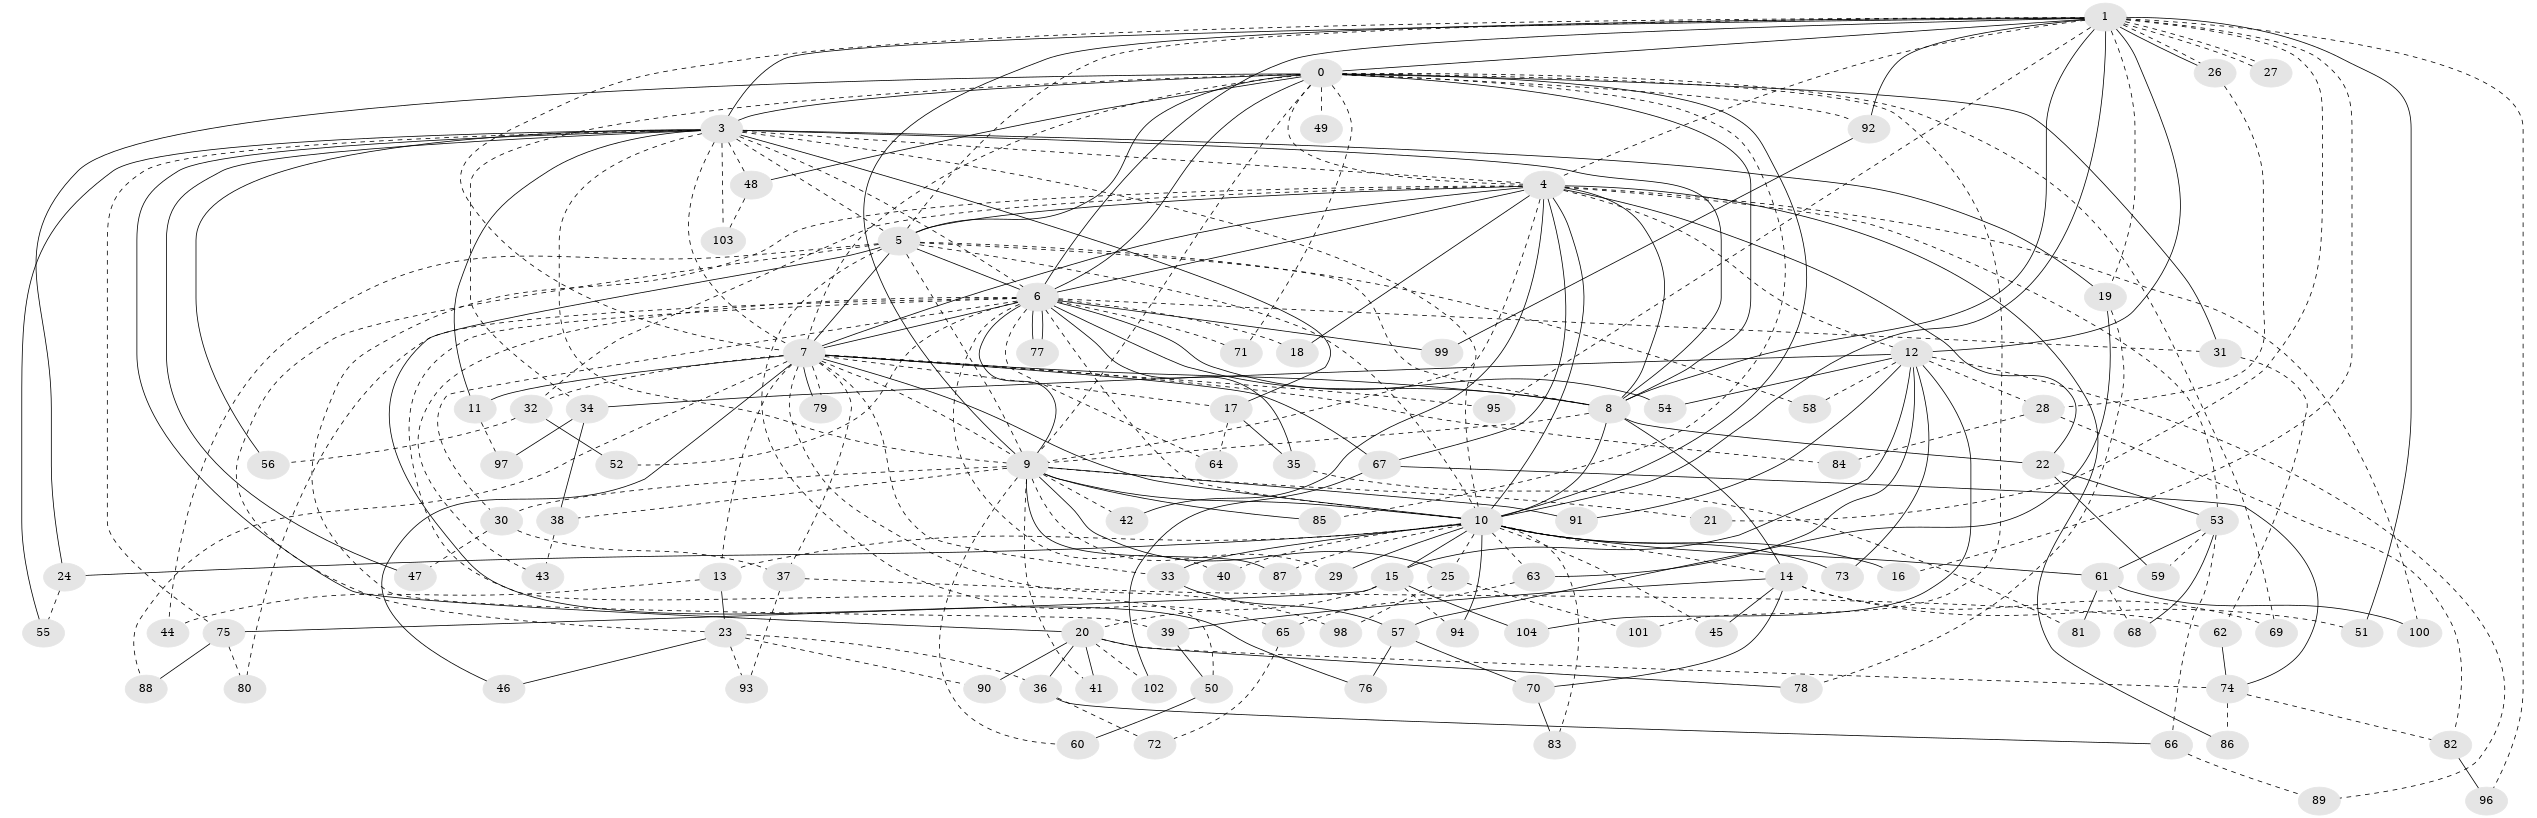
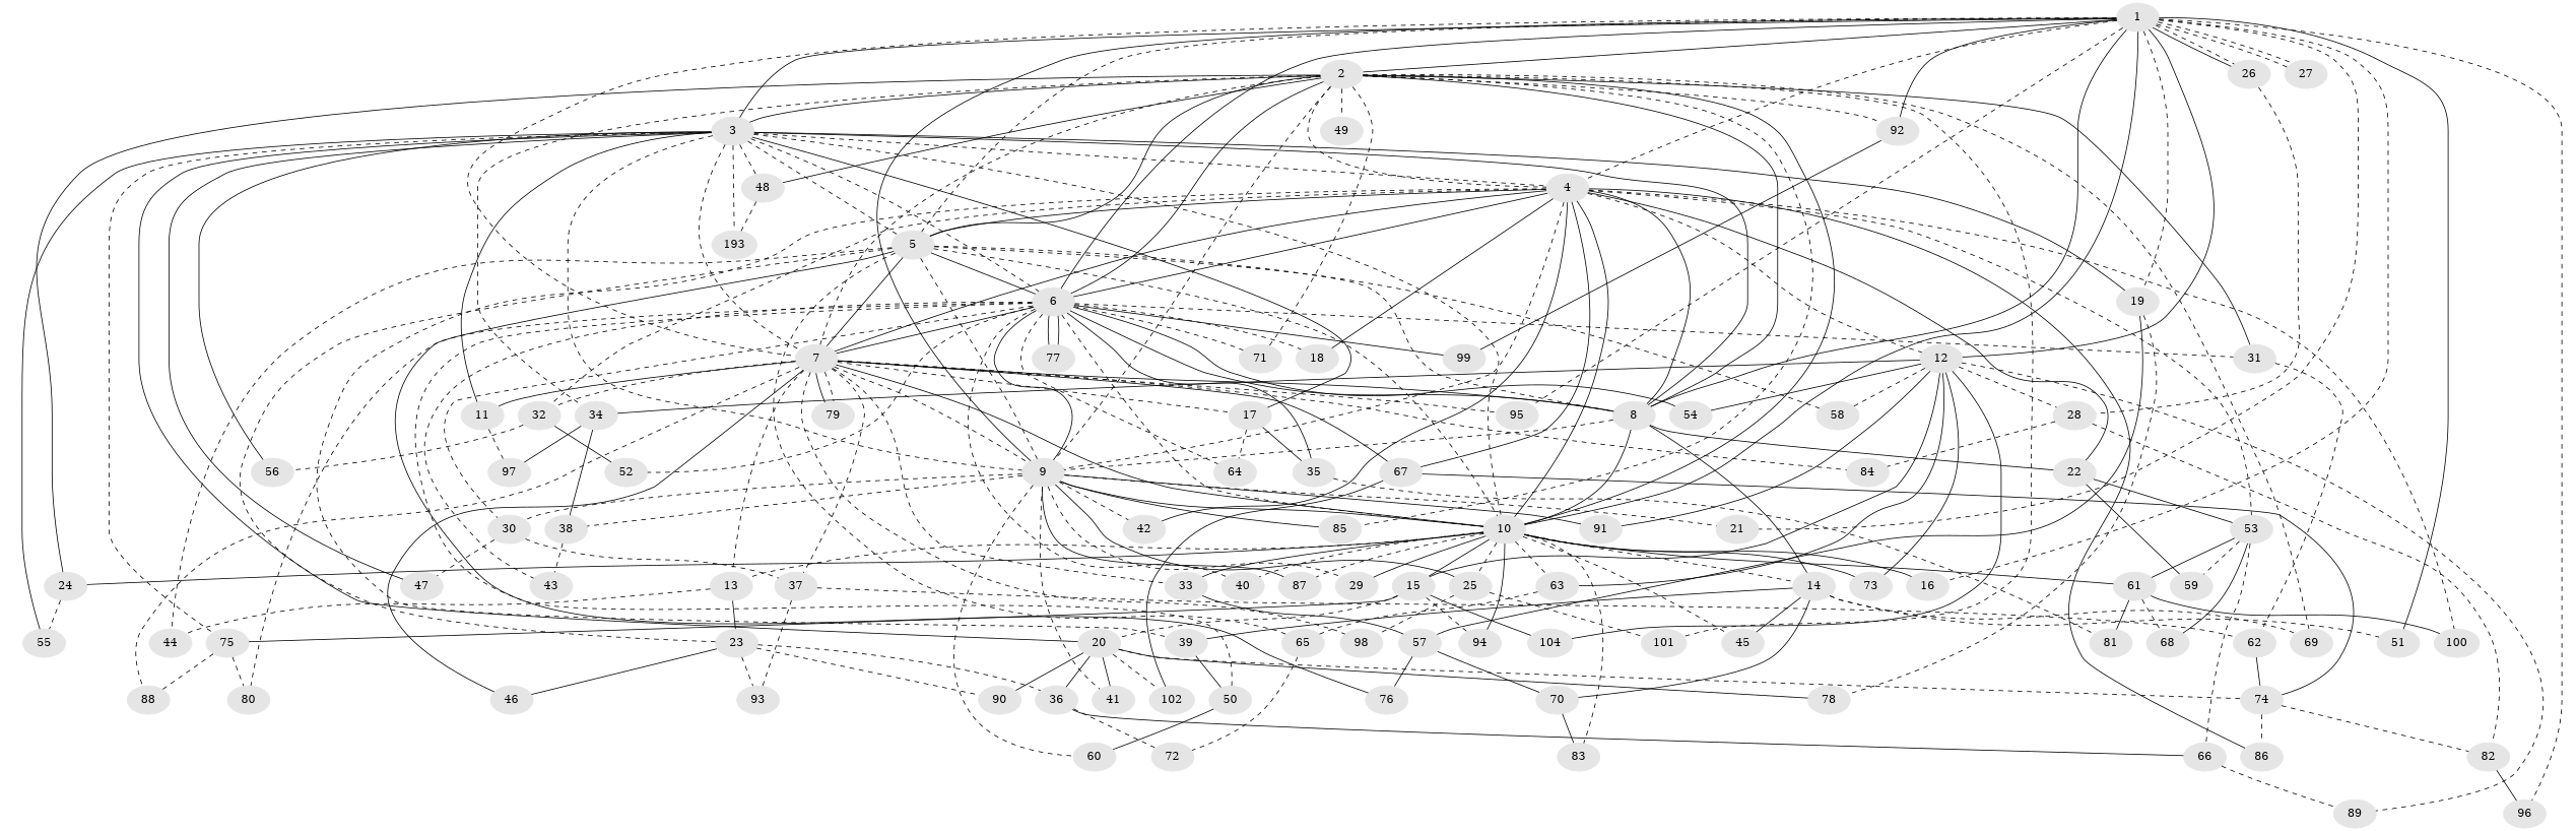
  graph {
    node [color=gray90 style=filled]
    edge [style=dashed]
    1
-   2 [label=0]
+   2
    3
    4
    5
    6
    7
    8
    9
    10
    12
    16
    19
    21
    26
    27
    51
    92
    95
    96
    24
    31
    34
    48
    49
    69
    71
    85
    101
    11
    17
    20
    47
    55
    56
    75
-   103
+   103 [label=193]
    18
    22
    32
    39
    42
    53
    67
    86
    100
    23
    44
    58
    65
    76
    30
    35
    40
    43
    50
    52
    54
    64
    77
    80
    99
    13
    33
    37
    46
    79
    84
    88
    98
    14
    25
    29
    38
    41
    60
    87
    91
    15
    45
    61
    63
    73
    83
    94
    28
    89
    104
    57
    78
    62
    97
    36
    90
    102
    74
    59
    66
    68
    93
    72
    81
    70
    82
    1 -- 2 [style=solid]
    1 -- 3 [style=solid]
    1 -- 4
    1 -- 5
    1 -- 6 [style=solid]
    1 -- 7
    1 -- 8 [style=solid]
    1 -- 9 [style=solid]
    1 -- 10 [style=solid]
    1 -- 12 [style=solid]
    1 -- 16
    1 -- 19
    1 -- 21
    1 -- 26 [style=solid]
    1 -- 26
    1 -- 27
    1 -- 27
    1 -- 51 [style=solid]
    1 -- 92 [style=solid]
    1 -- 95
    1 -- 96
    2 -- 3 [style=solid]
    2 -- 4
    2 -- 5 [style=solid]
    2 -- 6 [style=solid]
    2 -- 7
    2 -- 8 [style=solid]
    2 -- 9
    2 -- 10 [style=solid]
    2 -- 92
    2 -- 24 [style=solid]
    2 -- 31 [style=solid]
    2 -- 34
    2 -- 48 [style=solid]
    2 -- 49
    2 -- 69
    2 -- 71
    2 -- 85
    2 -- 101
    3 -- 4
    3 -- 5
    3 -- 6
    3 -- 7
    3 -- 8 [style=solid]
    3 -- 9
    3 -- 10
    3 -- 19 [style=solid]
    3 -- 48
    3 -- 11 [style=solid]
    3 -- 17 [style=solid]
    3 -- 20 [style=solid]
    3 -- 47 [style=solid]
    3 -- 55 [style=solid]
    3 -- 56 [style=solid]
    3 -- 75
    3 -- 103
    4 -- 5 [style=solid]
    4 -- 6 [style=solid]
    4 -- 7 [style=solid]
    4 -- 8 [style=solid]
    4 -- 9
    4 -- 10 [style=solid]
    4 -- 12
    4 -- 18 [style=solid]
    4 -- 22 [style=solid]
    4 -- 32
    4 -- 39
    4 -- 42 [style=solid]
    4 -- 53
    4 -- 67 [style=solid]
    4 -- 86 [style=solid]
    4 -- 100
    5 -- 6 [style=solid]
    5 -- 7 [style=solid]
    5 -- 8
    5 -- 9
    5 -- 10
    5 -- 23
    5 -- 44
    5 -- 58
    5 -- 65
    5 -- 76 [style=solid]
    6 -- 7 [style=solid]
    6 -- 8 [style=solid]
    6 -- 9 [style=solid]
    6 -- 10
    6 -- 31
    6 -- 71
    6 -- 18
    6 -- 30
    6 -- 35 [style=solid]
    6 -- 40
    6 -- 43
    6 -- 50
    6 -- 52
    6 -- 54 [style=solid]
    6 -- 64
    6 -- 77 [style=solid]
    6 -- 77 [style=solid]
    6 -- 80
    6 -- 99 [style=solid]
    7 -- 8 [style=solid]
    7 -- 9
    7 -- 10 [style=solid]
    7 -- 95
    7 -- 11 [style=solid]
    7 -- 17
    7 -- 32
    7 -- 67 [style=solid]
    7 -- 13
    7 -- 33
    7 -- 37
    7 -- 46 [style=solid]
    7 -- 79 [style=solid]
    7 -- 79
    7 -- 84
    7 -- 88
    7 -- 98
    8 -- 9
    8 -- 10 [style=solid]
    8 -- 22 [style=solid]
    8 -- 14 [style=solid]
    9 -- 10 [style=solid]
    9 -- 21
    9 -- 85 [style=solid]
    9 -- 42
    9 -- 30
    9 -- 25 [style=solid]
    9 -- 29
    9 -- 38
    9 -- 41
    9 -- 60
    9 -- 87 [style=solid]
    9 -- 91 [style=solid]
    10 -- 16 [style=solid]
    10 -- 24 [style=solid]
    10 -- 40
    10 -- 13
    10 -- 33 [style=solid]
    10 -- 14
    10 -- 25
    10 -- 29 [style=solid]
    10 -- 87
    10 -- 15 [style=solid]
    10 -- 45
    10 -- 61 [style=solid]
    10 -- 63
    10 -- 73 [style=solid]
    10 -- 83
    10 -- 94 [style=solid]
    12 -- 34 [style=solid]
    12 -- 58
    12 -- 54 [style=solid]
    12 -- 91 [style=solid]
    12 -- 15 [style=solid]
    12 -- 63 [style=solid]
    12 -- 73 [style=solid]
    12 -- 28
    12 -- 89
    12 -- 104 [style=solid]
    19 -- 57 [style=solid]
    19 -- 78
    26 -- 28
    92 -- 99 [style=solid]
    24 -- 55
    31 -- 62
    34 -- 38 [style=solid]
    34 -- 97 [style=solid]
    48 -- 103
    11 -- 97
    17 -- 35 [style=solid]
    17 -- 64
    20 -- 41 [style=solid]
    20 -- 78 [style=solid]
    20 -- 36 [style=solid]
    20 -- 90 [style=solid]
    20 -- 102
    20 -- 74
    75 -- 80
-   75 -- 88 [style=solid]
+   75 -- 88
    22 -- 53 [style=solid]
    22 -- 59 [style=solid]
    32 -- 56
    32 -- 52 [style=solid]
    39 -- 50 [style=solid]
    53 -- 61 [style=solid]
    53 -- 59
    53 -- 66
    53 -- 68 [style=solid]
    67 -- 102 [style=solid]
    67 -- 74 [style=solid]
    23 -- 46 [style=solid]
    23 -- 36
    23 -- 90
    23 -- 93
    65 -- 72
    30 -- 47
    30 -- 37
    35 -- 81
    50 -- 60 [style=solid]
    13 -- 23 [style=solid]
    13 -- 44
    33 -- 57 [style=solid]
    37 -- 62
    37 -- 93
    14 -- 51
    14 -- 69
    14 -- 39 [style=solid]
    14 -- 45 [style=solid]
    14 -- 70 [style=solid]
    25 -- 101
    25 -- 98
    38 -- 43
    15 -- 20
    15 -- 75 [style=solid]
    15 -- 94
    15 -- 104 [style=solid]
    61 -- 100 [style=solid]
    61 -- 68
    61 -- 81 [style=solid]
    63 -- 65
    28 -- 84
    28 -- 82
    57 -- 76 [style=solid]
    57 -- 70 [style=solid]
    62 -- 74 [style=solid]
    36 -- 66 [style=solid]
    36 -- 72
    74 -- 86
    74 -- 82
    66 -- 89
    70 -- 83 [style=solid]
    82 -- 96 [style=solid]
  }
